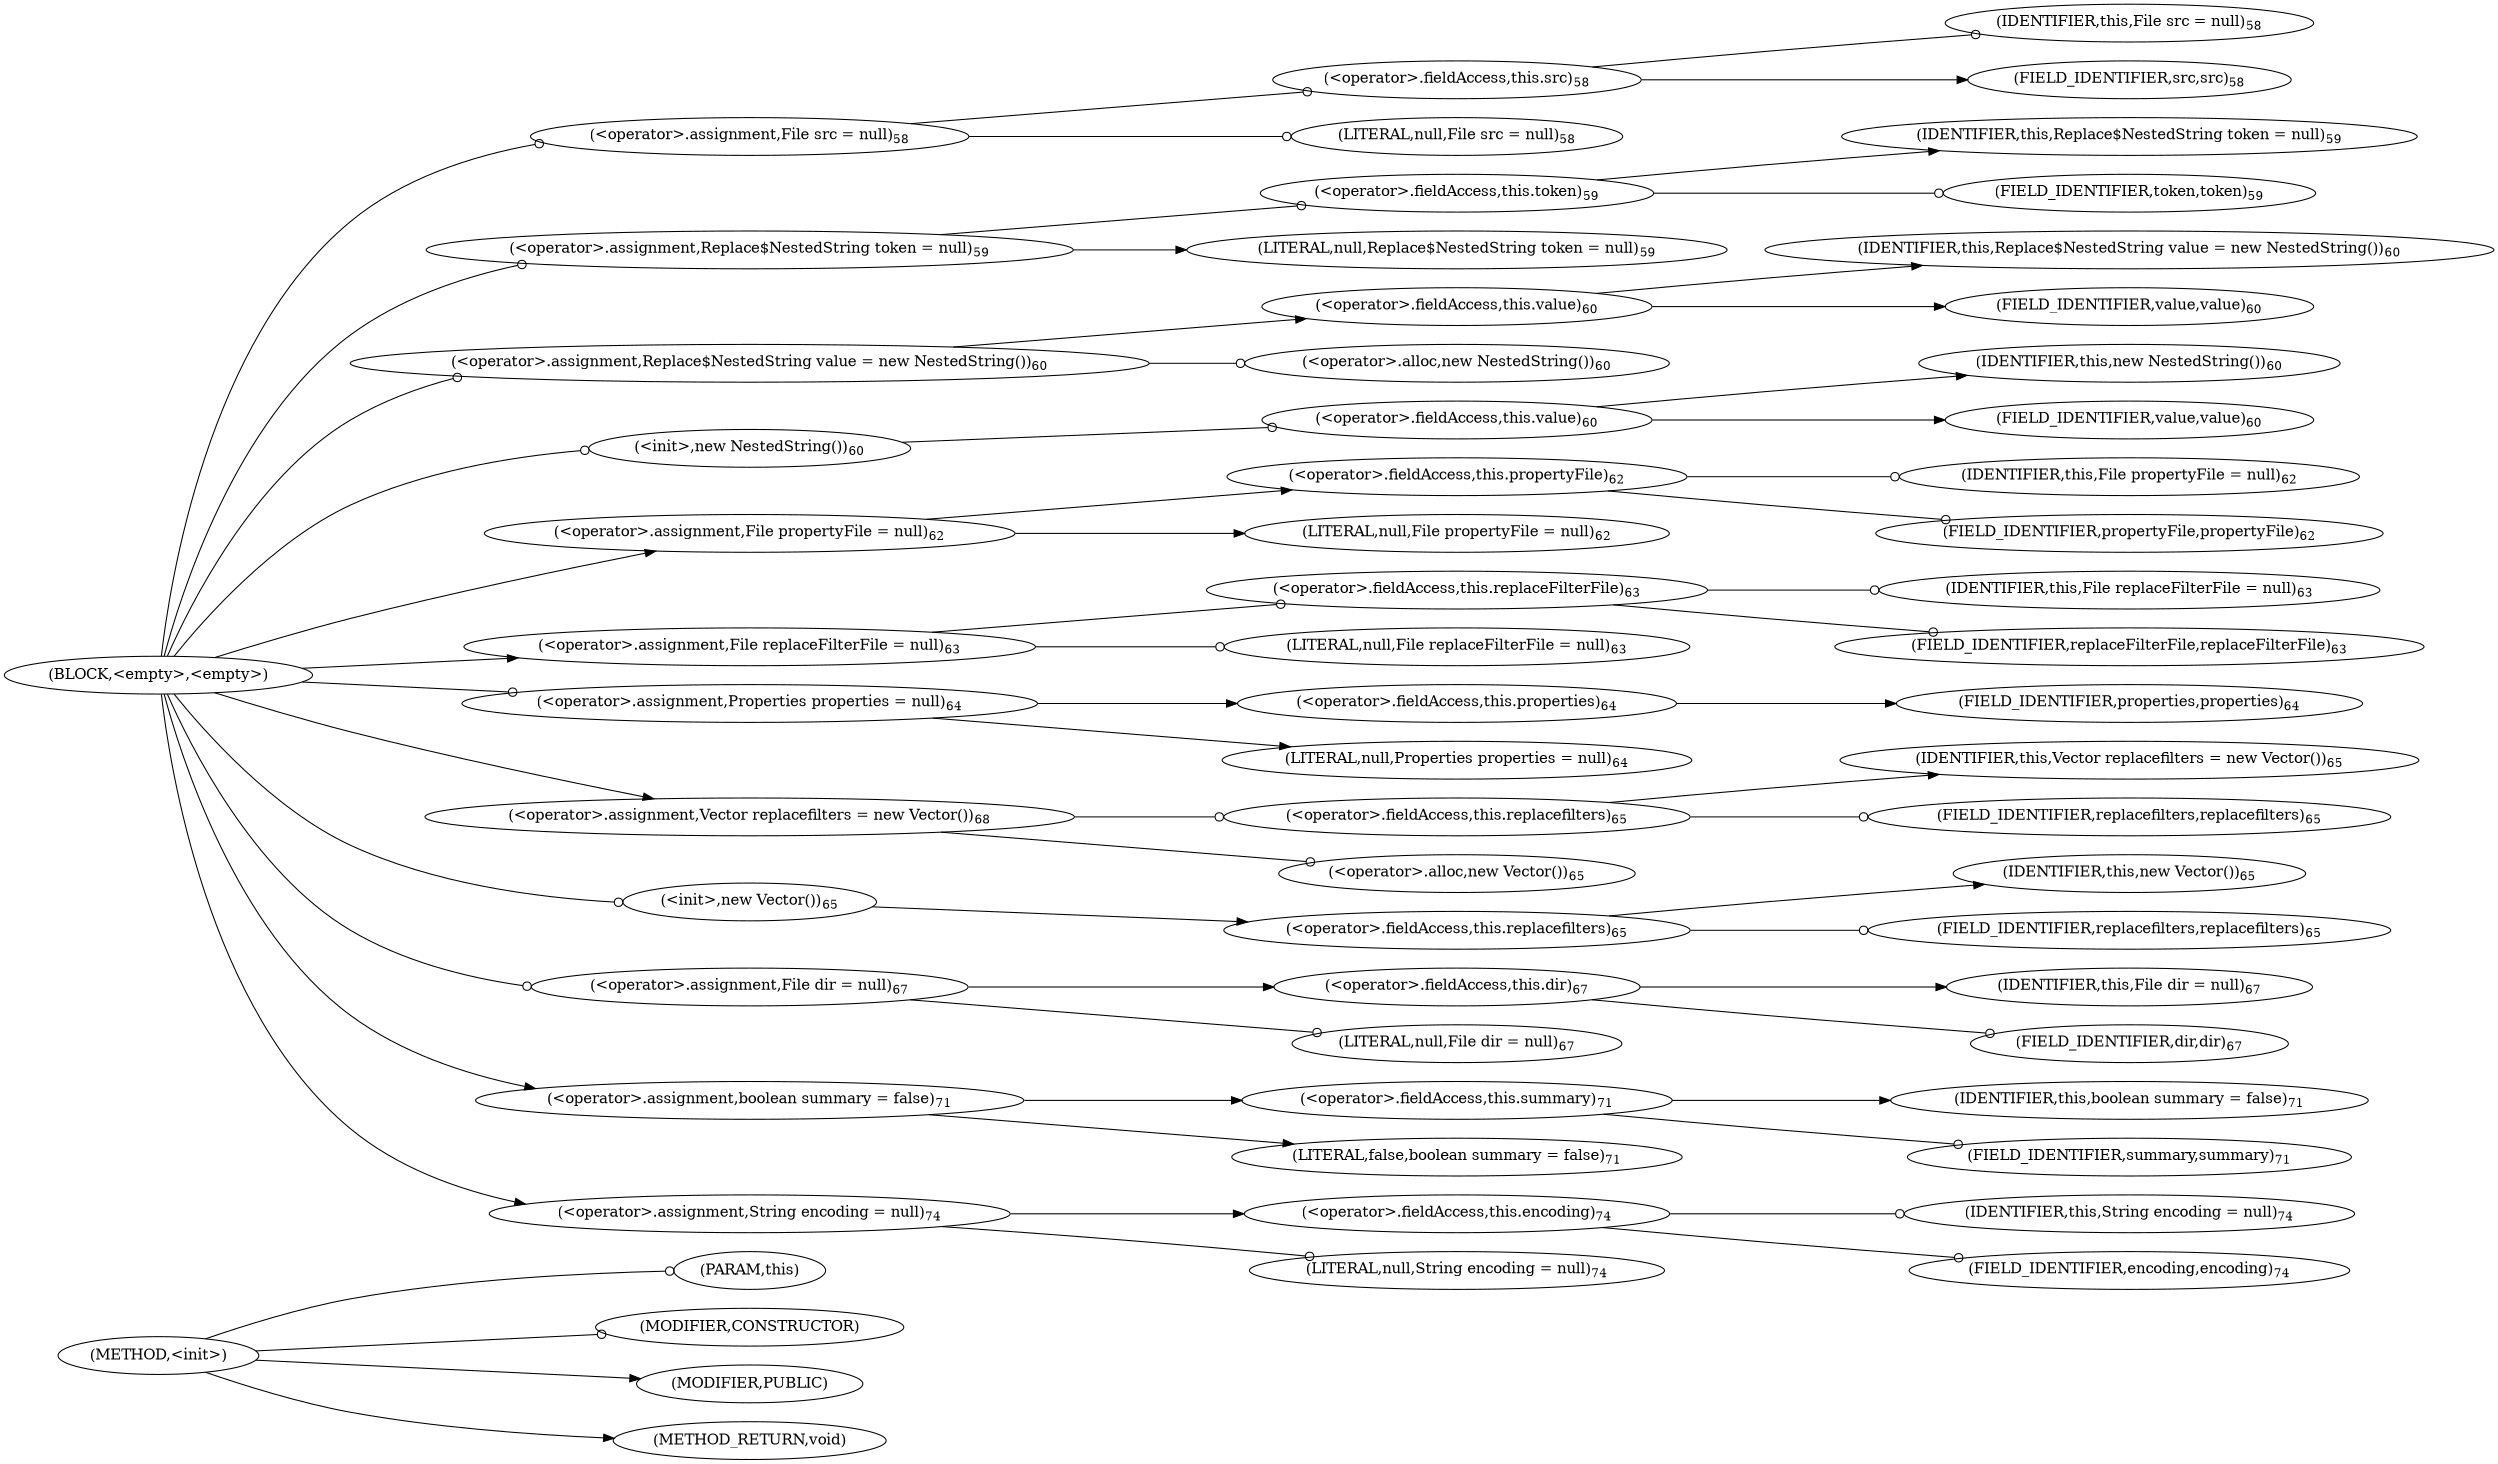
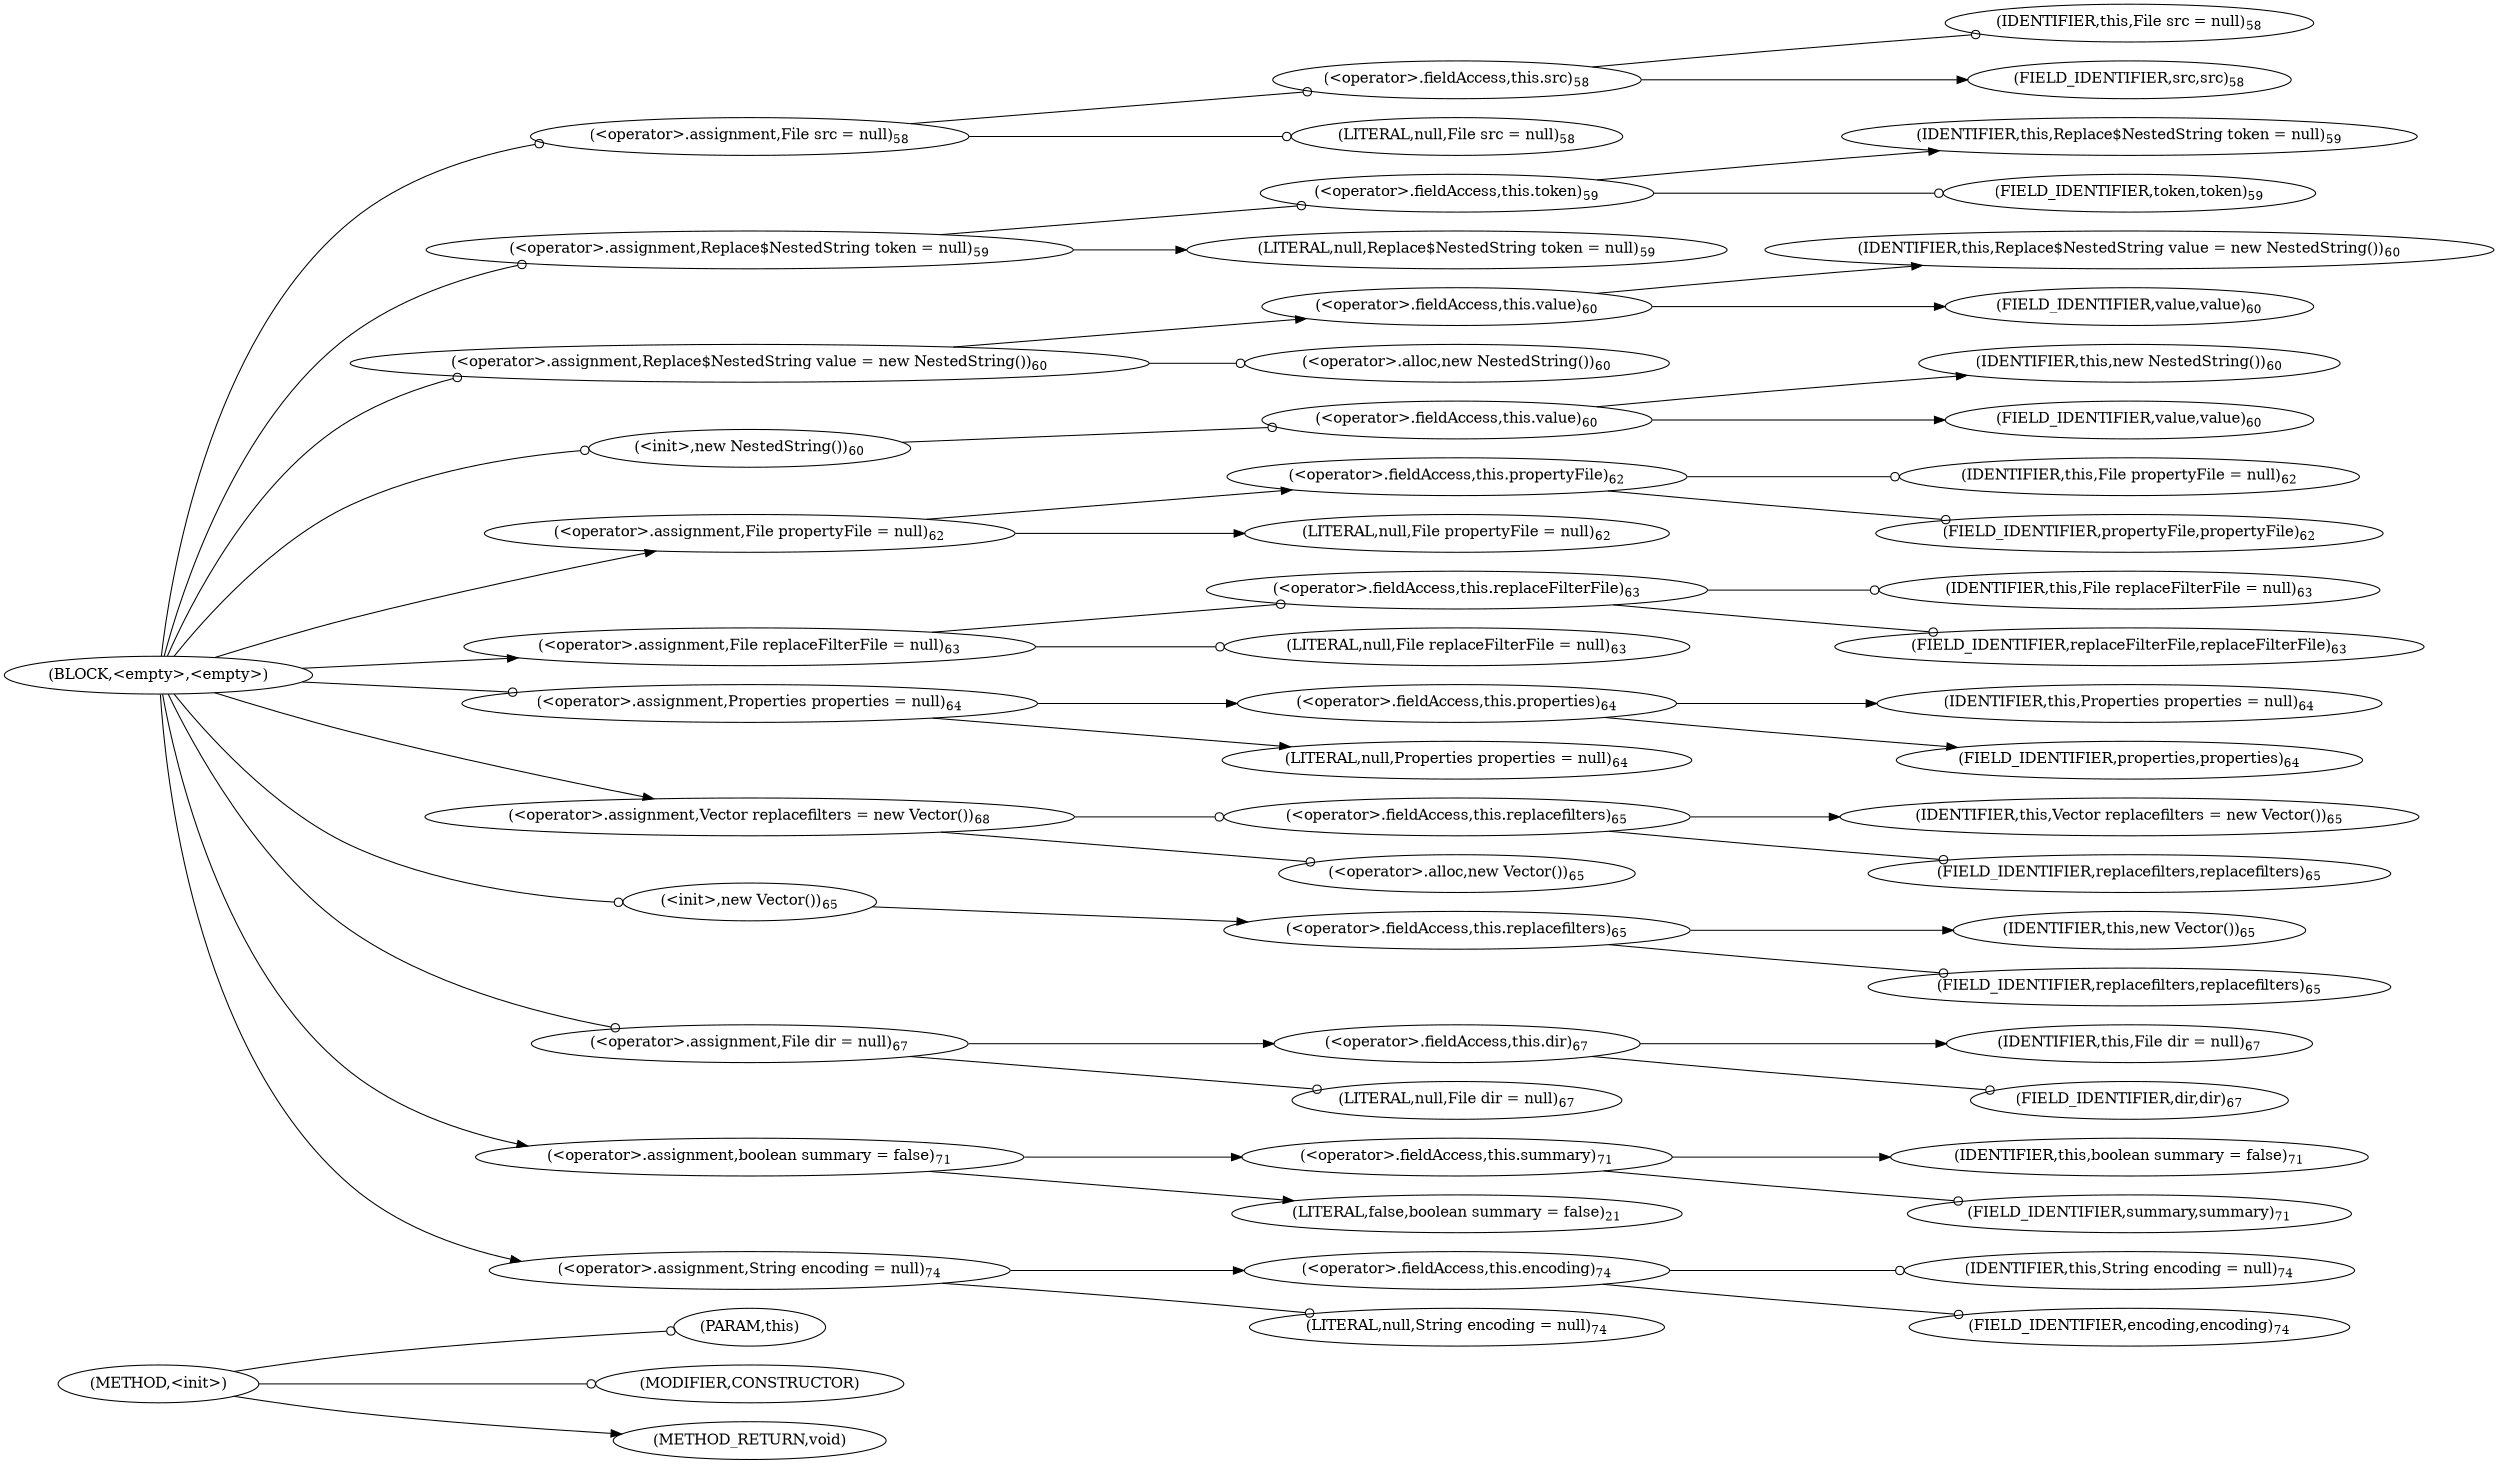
  digraph {
    rankdir=LR
    edge [arrowhead=odot]
    n1 [label=<(METHOD,&lt;init&gt;)>]
    n2 [label=<(PARAM,this)>]
    n3 [label=<(MODIFIER,CONSTRUCTOR)>]
-   n4 [label=<(MODIFIER,PUBLIC)>]
    n5 [label=<(METHOD_RETURN,void)>]
    n6 [label=<(BLOCK,&lt;empty&gt;,&lt;empty&gt;)>]
    n7 [label=<(&lt;operator&gt;.assignment,File src = null)<SUB>58</SUB>>]
    n8 [label=<(&lt;operator&gt;.assignment,Replace$NestedString token = null)<SUB>59</SUB>>]
    n9 [label=<(&lt;operator&gt;.assignment,Replace$NestedString value = new NestedString())<SUB>60</SUB>>]
    n10 [label=<(&lt;init&gt;,new NestedString())<SUB>60</SUB>>]
    n11 [label=<(&lt;operator&gt;.assignment,File propertyFile = null)<SUB>62</SUB>>]
    n12 [label=<(&lt;operator&gt;.assignment,File replaceFilterFile = null)<SUB>63</SUB>>]
    n13 [label=<(&lt;operator&gt;.assignment,Properties properties = null)<SUB>64</SUB>>]
    n14 [label=<(&lt;operator&gt;.assignment,Vector replacefilters = new Vector())<SUB>68</SUB>>]
    n15 [label=<(&lt;init&gt;,new Vector())<SUB>65</SUB>>]
    n16 [label=<(&lt;operator&gt;.assignment,File dir = null)<SUB>67</SUB>>]
    n17 [label=<(&lt;operator&gt;.assignment,boolean summary = false)<SUB>71</SUB>>]
    n18 [label=<(&lt;operator&gt;.assignment,String encoding = null)<SUB>74</SUB>>]
    n19 [label=<(&lt;operator&gt;.fieldAccess,this.src)<SUB>58</SUB>>]
    n20 [label=<(LITERAL,null,File src = null)<SUB>58</SUB>>]
    n21 [label=<(&lt;operator&gt;.fieldAccess,this.token)<SUB>59</SUB>>]
    n22 [label=<(LITERAL,null,Replace$NestedString token = null)<SUB>59</SUB>>]
    n23 [label=<(&lt;operator&gt;.fieldAccess,this.value)<SUB>60</SUB>>]
    n24 [label=<(&lt;operator&gt;.alloc,new NestedString())<SUB>60</SUB>>]
    n25 [label=<(&lt;operator&gt;.fieldAccess,this.value)<SUB>60</SUB>>]
    n26 [label=<(&lt;operator&gt;.fieldAccess,this.propertyFile)<SUB>62</SUB>>]
    n27 [label=<(LITERAL,null,File propertyFile = null)<SUB>62</SUB>>]
    n28 [label=<(&lt;operator&gt;.fieldAccess,this.replaceFilterFile)<SUB>63</SUB>>]
    n29 [label=<(LITERAL,null,File replaceFilterFile = null)<SUB>63</SUB>>]
    n30 [label=<(&lt;operator&gt;.fieldAccess,this.properties)<SUB>64</SUB>>]
    n31 [label=<(LITERAL,null,Properties properties = null)<SUB>64</SUB>>]
    n32 [label=<(&lt;operator&gt;.fieldAccess,this.replacefilters)<SUB>65</SUB>>]
    n33 [label=<(&lt;operator&gt;.alloc,new Vector())<SUB>65</SUB>>]
    n34 [label=<(&lt;operator&gt;.fieldAccess,this.replacefilters)<SUB>65</SUB>>]
    n35 [label=<(&lt;operator&gt;.fieldAccess,this.dir)<SUB>67</SUB>>]
    n36 [label=<(LITERAL,null,File dir = null)<SUB>67</SUB>>]
    n37 [label=<(&lt;operator&gt;.fieldAccess,this.summary)<SUB>71</SUB>>]
-   n38 [label=<(LITERAL,false,boolean summary = false)<SUB>71</SUB>>]
+   n38 [label=<(LITERAL,false,boolean summary = false)<SUB>21</SUB>>]
    n39 [label=<(&lt;operator&gt;.fieldAccess,this.encoding)<SUB>74</SUB>>]
    n40 [label=<(LITERAL,null,String encoding = null)<SUB>74</SUB>>]
    n41 [label=<(IDENTIFIER,this,File src = null)<SUB>58</SUB>>]
    n42 [label=<(FIELD_IDENTIFIER,src,src)<SUB>58</SUB>>]
    n43 [label=<(IDENTIFIER,this,Replace$NestedString token = null)<SUB>59</SUB>>]
    n44 [label=<(FIELD_IDENTIFIER,token,token)<SUB>59</SUB>>]
    n45 [label=<(IDENTIFIER,this,Replace$NestedString value = new NestedString())<SUB>60</SUB>>]
    n46 [label=<(FIELD_IDENTIFIER,value,value)<SUB>60</SUB>>]
    n47 [label=<(IDENTIFIER,this,new NestedString())<SUB>60</SUB>>]
    n48 [label=<(FIELD_IDENTIFIER,value,value)<SUB>60</SUB>>]
    n49 [label=<(IDENTIFIER,this,File propertyFile = null)<SUB>62</SUB>>]
    n50 [label=<(FIELD_IDENTIFIER,propertyFile,propertyFile)<SUB>62</SUB>>]
    n51 [label=<(IDENTIFIER,this,File replaceFilterFile = null)<SUB>63</SUB>>]
    n52 [label=<(FIELD_IDENTIFIER,replaceFilterFile,replaceFilterFile)<SUB>63</SUB>>]
+   n53 [label=<(IDENTIFIER,this,Properties properties = null)<SUB>64</SUB>>]
    n54 [label=<(FIELD_IDENTIFIER,properties,properties)<SUB>64</SUB>>]
    n55 [label=<(IDENTIFIER,this,Vector replacefilters = new Vector())<SUB>65</SUB>>]
    n56 [label=<(FIELD_IDENTIFIER,replacefilters,replacefilters)<SUB>65</SUB>>]
    n57 [label=<(IDENTIFIER,this,new Vector())<SUB>65</SUB>>]
    n58 [label=<(FIELD_IDENTIFIER,replacefilters,replacefilters)<SUB>65</SUB>>]
    n59 [label=<(IDENTIFIER,this,File dir = null)<SUB>67</SUB>>]
    n60 [label=<(FIELD_IDENTIFIER,dir,dir)<SUB>67</SUB>>]
    n61 [label=<(IDENTIFIER,this,boolean summary = false)<SUB>71</SUB>>]
    n62 [label=<(FIELD_IDENTIFIER,summary,summary)<SUB>71</SUB>>]
    n63 [label=<(IDENTIFIER,this,String encoding = null)<SUB>74</SUB>>]
    n64 [label=<(FIELD_IDENTIFIER,encoding,encoding)<SUB>74</SUB>>]
    n1 -> n2
    n1 -> n3
-   n1 -> n4 [arrowhead=normal]
    n1 -> n5 [arrowhead=normal]
    n6 -> n7
    n6 -> n8
    n6 -> n9
    n6 -> n10
    n6 -> n11 [arrowhead=normal]
    n6 -> n12 [arrowhead=normal]
    n6 -> n13
    n6 -> n14 [arrowhead=normal]
    n6 -> n15
    n6 -> n16
    n6 -> n17 [arrowhead=normal]
    n6 -> n18 [arrowhead=normal]
    n7 -> n19
    n7 -> n20
    n8 -> n21
    n8 -> n22 [arrowhead=normal]
    n9 -> n23 [arrowhead=normal]
    n9 -> n24
    n10 -> n25
    n11 -> n26 [arrowhead=normal]
    n11 -> n27 [arrowhead=normal]
    n12 -> n28
    n12 -> n29
    n13 -> n30 [arrowhead=normal]
    n13 -> n31 [arrowhead=normal]
    n14 -> n32
    n14 -> n33
    n15 -> n34 [arrowhead=normal]
    n16 -> n35 [arrowhead=normal]
    n16 -> n36
    n17 -> n37 [arrowhead=normal]
    n17 -> n38 [arrowhead=normal]
    n18 -> n39 [arrowhead=normal]
    n18 -> n40
    n19 -> n41
    n19 -> n42 [arrowhead=normal]
    n21 -> n43 [arrowhead=normal]
    n21 -> n44
    n23 -> n45 [arrowhead=normal]
    n23 -> n46 [arrowhead=normal]
    n25 -> n47 [arrowhead=normal]
    n25 -> n48 [arrowhead=normal]
    n26 -> n49
    n26 -> n50
    n28 -> n51
    n28 -> n52
+   n30 -> n53 [arrowhead=normal]
    n30 -> n54 [arrowhead=normal]
    n32 -> n55 [arrowhead=normal]
    n32 -> n56
    n34 -> n57 [arrowhead=normal]
    n34 -> n58
    n35 -> n59 [arrowhead=normal]
    n35 -> n60
    n37 -> n61 [arrowhead=normal]
    n37 -> n62
    n39 -> n63
    n39 -> n64
  }
